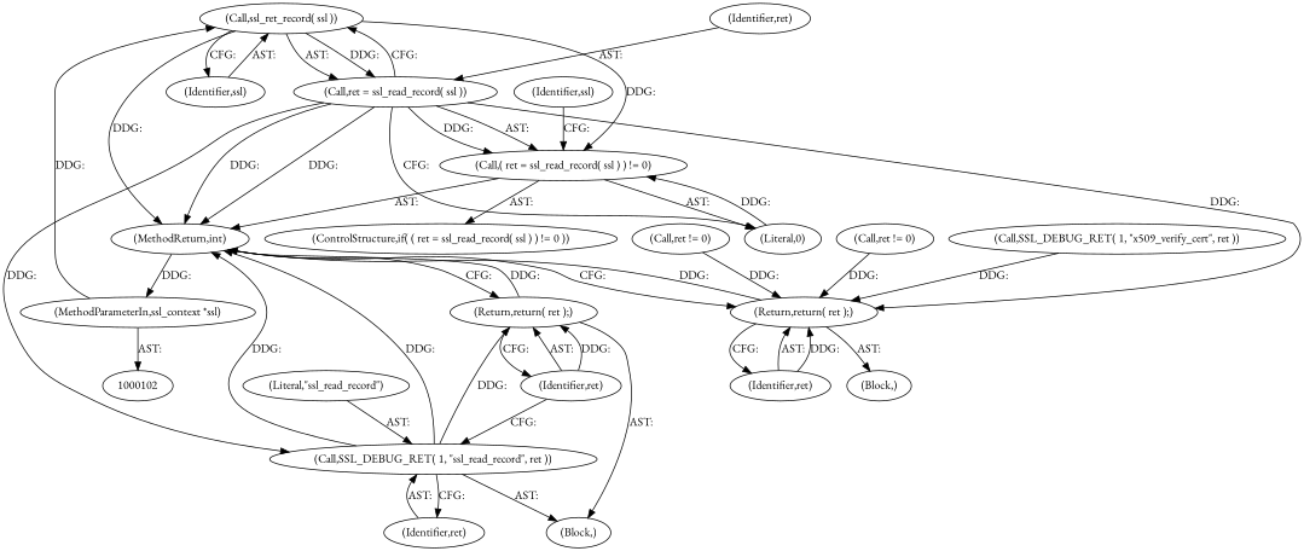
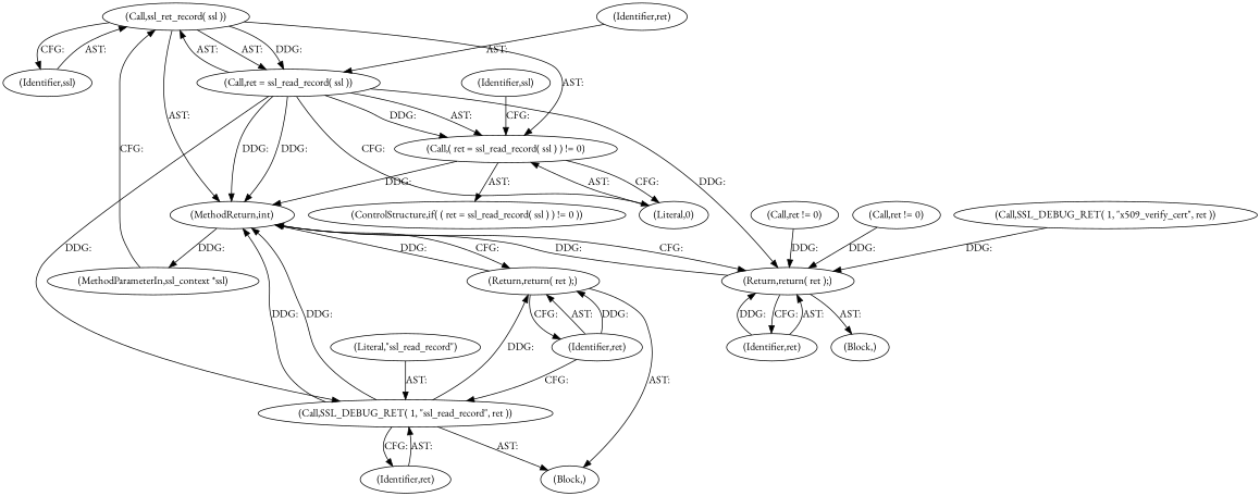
  digraph {
    fontname="EB Garamond"
    node [fontname="EB Garamond"]
    edge [fontname="EB Garamond"]
    n1 [label="(Call,ssl_ret_record( ssl ))"]
    n2 [label="(Call,( ret = ssl_read_record( ssl ) ) != 0)"]
    n3 [label="(Call,ret = ssl_read_record( ssl ))"]
    n4 [label="(MethodReturn,int)"]
    n5 [label="(Identifier,ssl)"]
    n6 [label="(ControlStructure,if( ( ret = ssl_read_record( ssl ) ) != 0 ))"]
    n7 [label="(Literal,0)"]
    n8 [label="(Call,SSL_DEBUG_RET( 1, \"ssl_read_record\", ret ))"]
    n9 [label="(Return,return( ret );)"]
    n10 [label="(MethodParameterIn,ssl_context *ssl)"]
    n11 [label="(Return,return( ret );)"]
-   1000102
    n13 [label="(Block,)"]
    n14 [label="(Identifier,ret)"]
    n15 [label="(Identifier,ret)"]
    n16 [label="(Block,)"]
    n17 [label="(Identifier,ret)"]
    n18 [label="(Call,ret != 0)"]
    n19 [label="(Call,ret != 0)"]
    n20 [label="(Identifier,ret)"]
    n21 [label="(Call,SSL_DEBUG_RET( 1, \"x509_verify_cert\", ret ))"]
    n22 [label="(Literal,\"ssl_read_record\")"]
    n23 [label="(Identifier,ssl)"]
-   n1 -> n2 [label="DDG: "]
+   n1 -> n2 [label="AST: "]
    n1 -> n3 [label="AST: "]
    n1 -> n3 [label="DDG: "]
-   n1 -> n4 [label="DDG: "]
+   n1 -> n4 [label="AST: "]
    n1 -> n5 [label="CFG: "]
-   n2 -> n4 [label="AST: "]
+   n2 -> n4 [label="DDG: "]
    n2 -> n6 [label="AST: "]
-   n2 -> n7 [label="AST: "]
-   n3 -> n1 [label="CFG: "]
+   n2 -> n7 [label="CFG: "]
+   n3 -> n1 [label="AST: "]
    n3 -> n2 [label="AST: "]
    n3 -> n2 [label="DDG: "]
    n3 -> n4 [label="DDG: "]
    n3 -> n4 [label="DDG: "]
    n3 -> n7 [label="CFG: "]
    n3 -> n8 [label="DDG: "]
    n3 -> n9 [label="DDG: "]
    n4 -> n9 [label="CFG: "]
    n4 -> n10 [label="DDG: "]
    n4 -> n11 [label="CFG: "]
    n5 -> n1 [label="AST: "]
-   n7 -> n2 [label="DDG: "]
+   n7 -> n2 [label="AST: "]
    n8 -> n4 [label="DDG: "]
    n8 -> n4 [label="DDG: "]
    n8 -> n11 [label="DDG: "]
    n8 -> n13 [label="AST: "]
    n8 -> n14 [label="CFG: "]
    n9 -> n4 [label="DDG: "]
    n9 -> n15 [label="CFG: "]
    n9 -> n16 [label="AST: "]
-   n10 -> n1 [label="DDG: "]
-   n10 -> 1000102 [label="AST: "]
+   n10 -> n1 [label="CFG: "]
    n11 -> n4 [label="DDG: "]
    n11 -> n13 [label="AST: "]
    n11 -> n17 [label="CFG: "]
    n14 -> n8 [label="AST: "]
    n15 -> n9 [label="AST: "]
    n15 -> n9 [label="DDG: "]
    n17 -> n8 [label="CFG: "]
    n17 -> n11 [label="AST: "]
    n17 -> n11 [label="DDG: "]
    n18 -> n9 [label="DDG: "]
    n19 -> n9 [label="DDG: "]
    n20 -> n3 [label="AST: "]
    n21 -> n9 [label="DDG: "]
    n22 -> n8 [label="AST: "]
    n23 -> n2 [label="CFG: "]
  }
